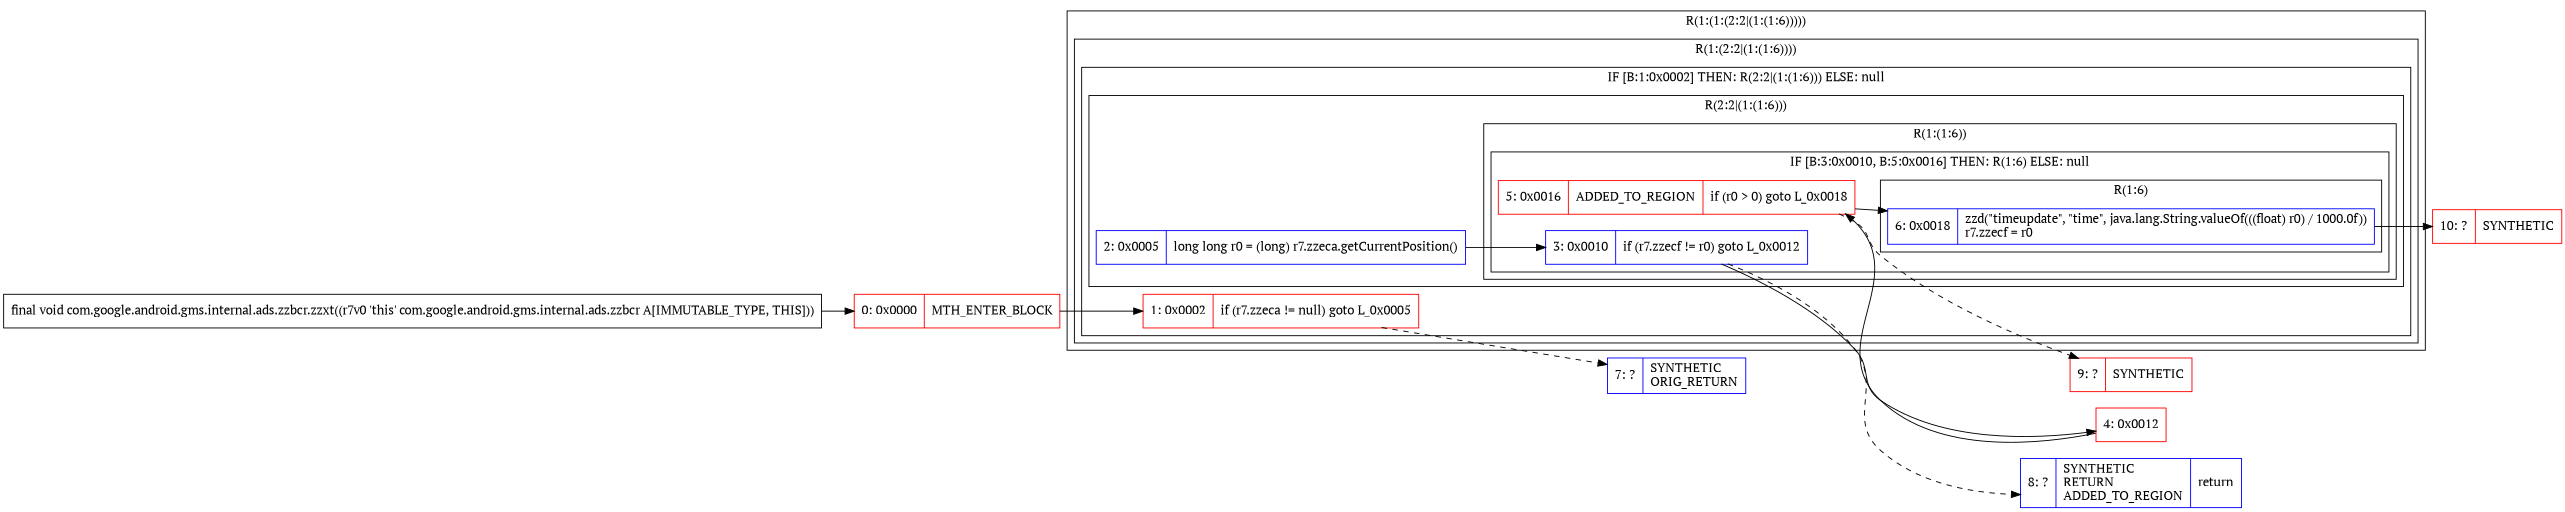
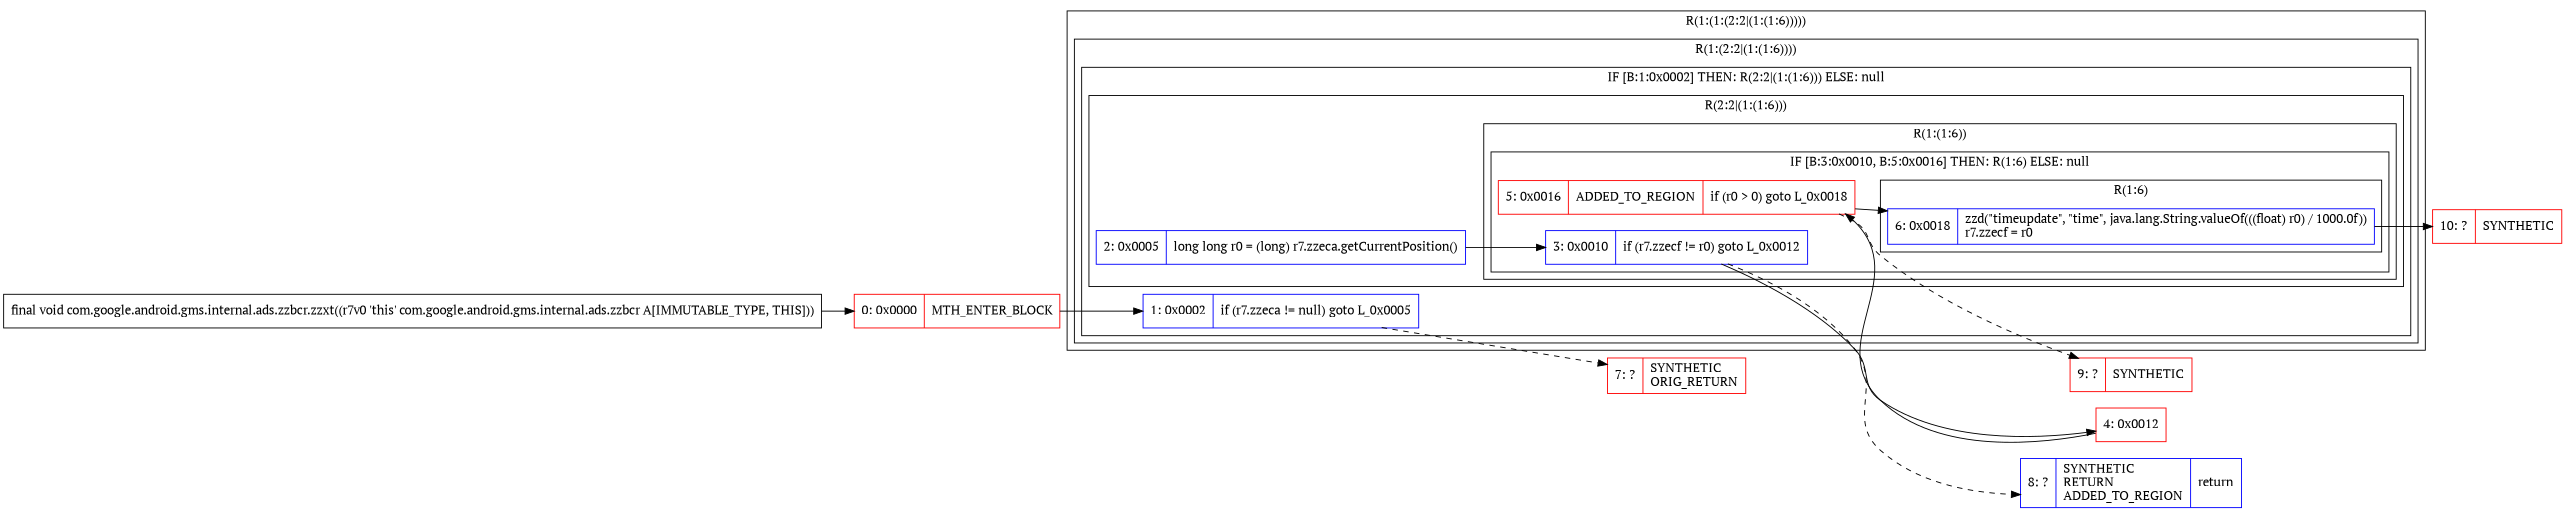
  digraph {
    fontname="PT Serif"
    rankdir=LR
    node [color=red fontname="PT Serif" shape=record]
    edge [fontname="PT Serif"]
    n1 [color=blue label="{6\:\ 0x0018|zzd(\"timeupdate\", \"time\", java.lang.String.valueOf(((float) r0) \/ 1000.0f))\lr7.zzecf = r0\l}"]
    n2 [color=blue label="{3\:\ 0x0010|if (r7.zzecf != r0) goto L_0x0012\l}"]
    n3 [label="{5\:\ 0x0016|ADDED_TO_REGION\l|if (r0 \> 0) goto L_0x0018\l}"]
    n4 [color=blue label="{2\:\ 0x0005|long long r0 = (long) r7.zzeca.getCurrentPosition()\l}"]
-   n5 [label="{1\:\ 0x0002|if (r7.zzeca != null) goto L_0x0005\l}"]
+   n5 [color=blue label="{1\:\ 0x0002|if (r7.zzeca != null) goto L_0x0005\l}"]
    n6 [label="{10\:\ ?|SYNTHETIC\l}"]
    n7 [label="{4\:\ 0x0012}"]
    n8 [color=blue label="{8\:\ ?|SYNTHETIC\lRETURN\lADDED_TO_REGION\l|return\l}"]
    n9 [label="{9\:\ ?|SYNTHETIC\l}"]
-   n10 [color=blue label="{7\:\ ?|SYNTHETIC\lORIG_RETURN\l}"]
+   n10 [label="{7\:\ ?|SYNTHETIC\lORIG_RETURN\l}"]
    n11 [label="{0\:\ 0x0000|MTH_ENTER_BLOCK\l}"]
    n12 [label="{final void com.google.android.gms.internal.ads.zzbcr.zzxt((r7v0 'this' com.google.android.gms.internal.ads.zzbcr A[IMMUTABLE_TYPE, THIS])) }" color=""]
    subgraph cluster_1 {
      label="R(1:(1:(2:2|(1:(1:6)))))"
      subgraph cluster_2 {
        label="R(1:(2:2|(1:(1:6))))"
        subgraph cluster_3 {
          label="IF [B:1:0x0002] THEN: R(2:2|(1:(1:6))) ELSE: null"
          n5
          subgraph cluster_4 {
            label="R(2:2|(1:(1:6)))"
            n4
            subgraph cluster_5 {
              label="R(1:(1:6))"
              subgraph cluster_6 {
                label="IF [B:3:0x0010, B:5:0x0016] THEN: R(1:6) ELSE: null"
                n2
                n3
                subgraph cluster_7 {
                  label="R(1:6)"
                  n1
                }
              }
            }
          }
        }
      }
    }
    n1 -> n6
    n2 -> n7
    n2 -> n8 [style=dashed]
    n3 -> n1
    n3 -> n9 [style=dashed]
    n4 -> n2
    n5 -> n10 [style=dashed]
    n7 -> n3
    n11 -> n5
    n12 -> n11
  }
